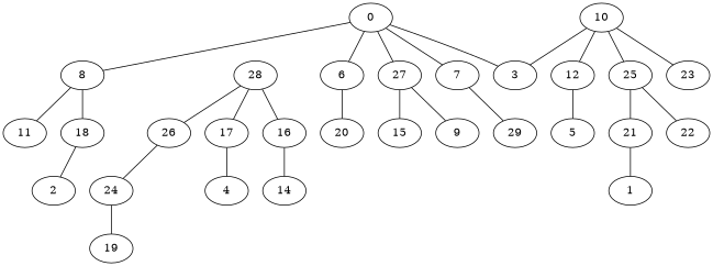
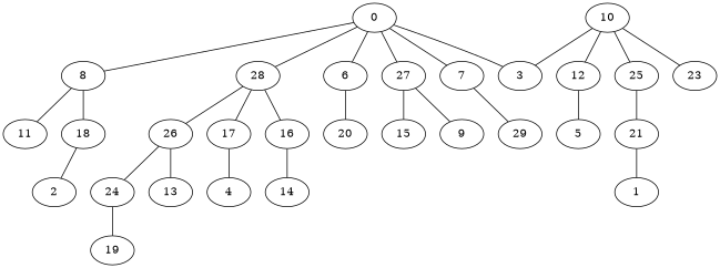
  graph {
    0 [Label="0 (0.00)"]
    8 [Label="8 (30.22)"]
    28 [Label="28 (46.00)"]
    6 [Label="6 (68.01)"]
    27 [Label="27 (75.98)"]
    7 [Label="7 (86.22)"]
    3 [Label="3 (99.62)"]
    10 [Label="10 (27.82)"]
    12 [Label="12 (49.00)"]
    25 [Label="25 (55.22)"]
    23 [Label="23 (119.50)"]
    11 [Label="11 (66.77)"]
    18 [Label="18 (101.87)"]
    26 [Label="26 (54.93)"]
    17 [Label="17 (65.40)"]
    16 [Label="16 (86.50)"]
    20 [Label="20 (79.03)"]
    15 [Label="15 (96.20)"]
    9 [Label="9 (103.76)"]
    29 [Label="29 (100.59)"]
    5 [Label="5 (81.45)"]
    21 [Label="21 (67.99)"]
-   22 [Label="22 (91.79)"]
    2 [Label="2 (126.09)"]
    24 [Label="24 (81.99)"]
+   13 [Label="13 (126.56)"]
    4 [Label="4 (111.83)"]
    14 [Label="14 (141.90)"]
    19 [Label="19 (105.21)"]
    1 [Label="1 (135.98)"]
    0 -- 8 [Label=30.22]
+   0 -- 28 [Label=46.00]
    0 -- 6 [Label=68.01]
    0 -- 27 [Label=75.98]
    0 -- 7 [Label=86.22]
    0 -- 3 [Label=27.82]
    8 -- 11 [Label=36.55]
    8 -- 18 [Label=71.65]
    28 -- 26 [Label=8.93]
    28 -- 17 [Label=19.40]
    28 -- 16 [Label=40.50]
    6 -- 20 [Label=11.02]
    27 -- 15 [Label=20.22]
    27 -- 9 [Label=27.78]
    7 -- 29 [Label=14.37]
    10 -- 3 [Label=71.80]
    10 -- 12 [Label=21.18]
    10 -- 25 [Label=27.40]
    10 -- 23 [Label=91.68]
    12 -- 5 [Label=32.45]
    25 -- 21 [Label=12.77]
-   25 -- 22 [Label=36.56]
    18 -- 2 [Label=24.21]
    26 -- 24 [Label=27.05]
+   26 -- 13 [Label=71.62]
    17 -- 4 [Label=46.43]
    16 -- 14 [Label=55.40]
    21 -- 1 [Label=67.99]
    24 -- 19 [Label=23.23]
  }
